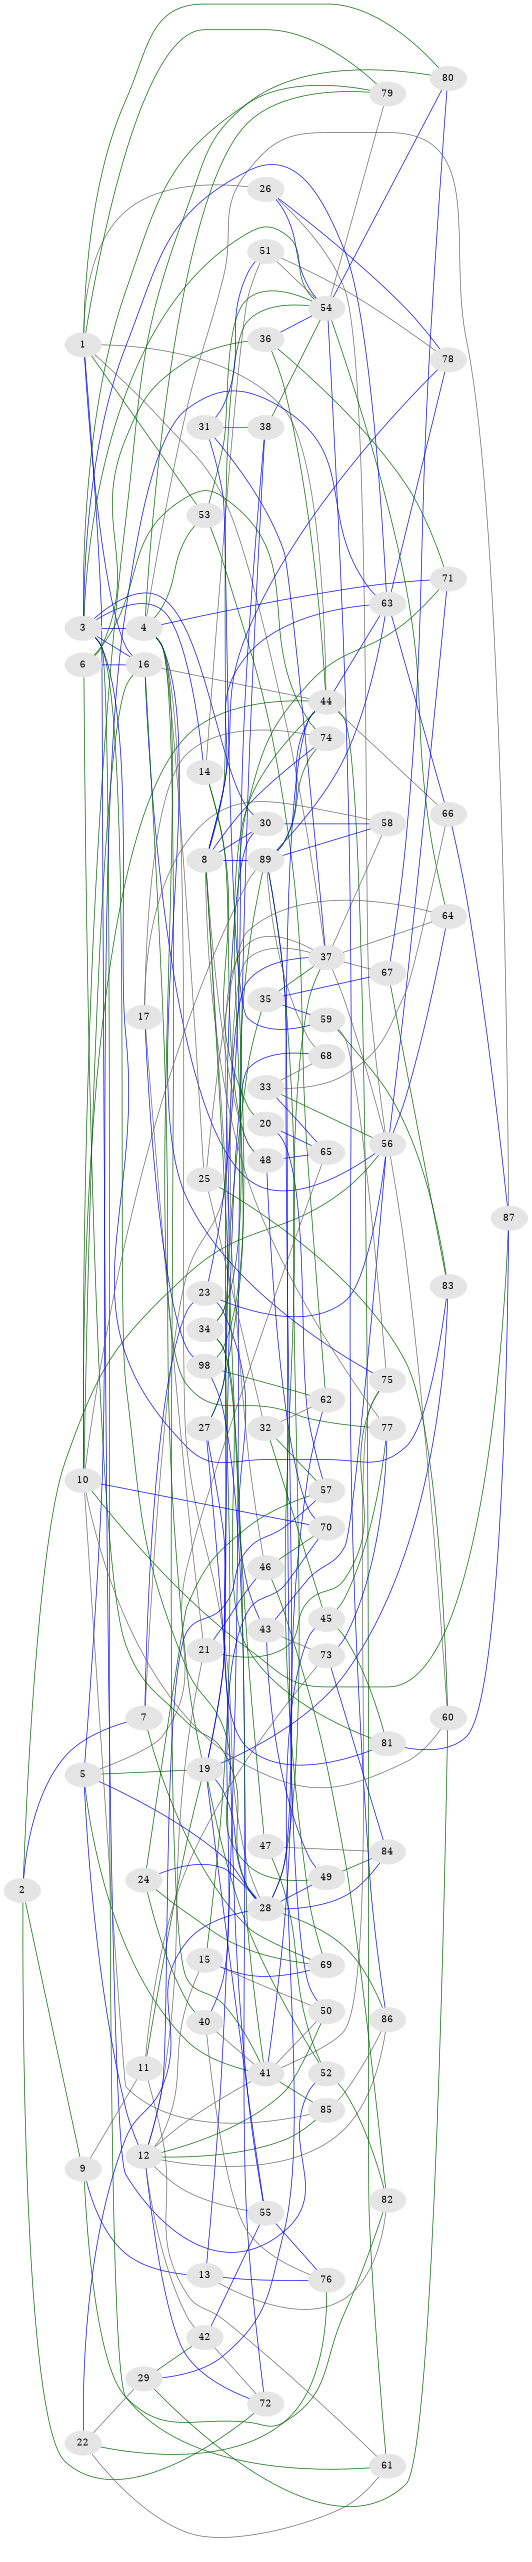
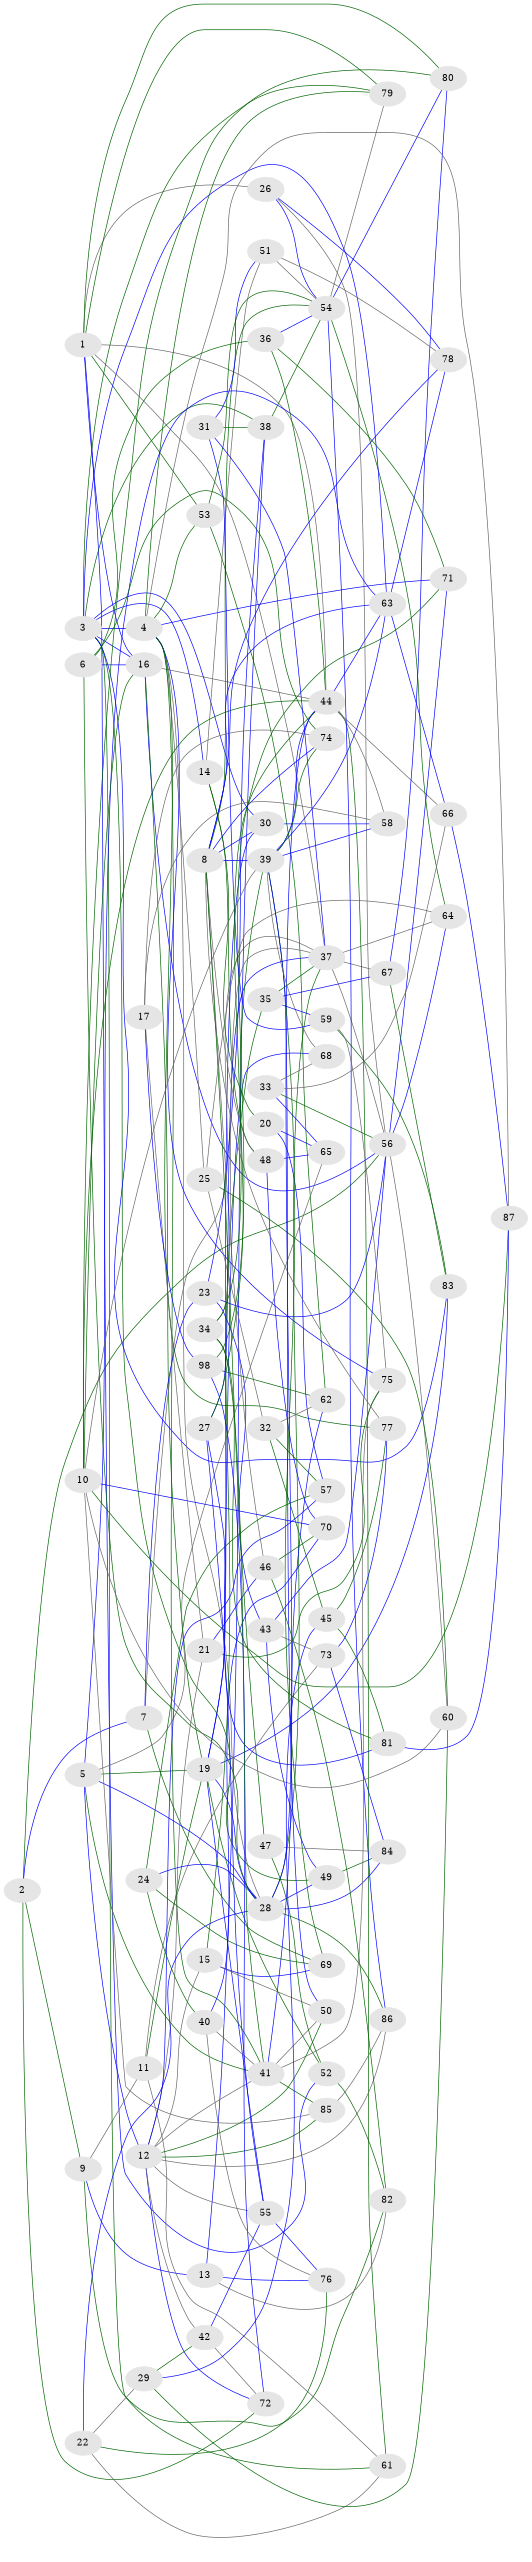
  graph {
    rankdir=LR
    node [color=gray90 style=filled]
    edge [color=blue weight=1.0]
    1
    16
    26
    37
    44
    52
    53
    79
    80
    56
    19
    54
    78
    64
    67
    61
    63
    58
    66
    82
    62
    2
    7
    9
    72
    23
    69
    11
    13
    71
    60
    3
    4
    14
    30
    49
    83
    25
    28
    41
    75
    77
    87
    48
    20
    51
    84
    86
    32
    85
    50
    5
    12
    65
    15
    21
    42
    55
    57
    68
    6
    36
    74
    38
    43
    8
-   39 [label=89]
+   39
    46
    47
    70
    73
    76
    10
    35
    59
    17
    n77 [label=98]
    22
    29
    45
    24
    40
    27
    81
    31
    33
    34
    1 -- 16
    1 -- 26 [color=gray40]
    1 -- 37 [color=gray40]
    1 -- 44 [color=gray40]
    1 -- 52
    1 -- 53 [color=darkgreen]
    1 -- 79 [color=darkgreen]
    1 -- 80 [color=darkgreen]
    16 -- 44 [color=gray40]
    16 -- 56
    16 -- 19 [color=darkgreen weight=2.0]
    26 -- 56 [color=gray40]
    26 -- 54
    26 -- 78
    37 -- 56 [color=gray40 weight=3.0]
    37 -- 64 [color=gray40]
    37 -- 67 [color=gray40]
    44 -- 61 [color=darkgreen]
    44 -- 63
-   37 -- 58 [color=gray40]
+   44 -- 58 [color=gray40]
    44 -- 66 [color=gray40]
    52 -- 82 [color=darkgreen]
    53 -- 54 [color=darkgreen]
    53 -- 62 [color=darkgreen]
    56 -- 64
    56 -- 71
    56 -- 60 [color=gray40]
    19 -- 52 [color=darkgreen]
    19 -- 30
    19 -- 83
    19 -- 28 [weight=2.0]
    19 -- 55
    19 -- 68
    54 -- 79 [color=gray40]
    54 -- 80
    54 -- 64 [color=darkgreen]
    54 -- 86
    67 -- 80
    67 -- 83 [color=darkgreen]
    63 -- 78
    63 -- 66
    66 -- 87
    2 -- 56 [color=darkgreen]
    2 -- 7
    2 -- 9 [color=darkgreen]
    2 -- 72 [color=darkgreen]
    7 -- 37 [color=gray40]
    7 -- 23
    7 -- 69 [color=darkgreen]
    9 -- 82 [color=darkgreen]
    9 -- 11 [color=gray40]
    9 -- 13
    23 -- 56
    23 -- 38
    23 -- 43
    11 -- 19 [color=darkgreen]
    11 -- 61 [color=gray40]
    11 -- 73 [color=gray40]
    13 -- 82 [color=gray40]
    13 -- 38
    13 -- 76
    3 -- 16
    3 -- 79 [color=darkgreen]
-   3 -- 54 [color=darkgreen]
+   3 -- 38 [color=darkgreen]
    3 -- 61 [color=darkgreen]
    3 -- 63
    3 -- 4 [weight=3.0]
    3 -- 14
    3 -- 30
    3 -- 49 [color=darkgreen]
    3 -- 83
    4 -- 53 [color=darkgreen]
    4 -- 79 [color=darkgreen]
    4 -- 71
    4 -- 25 [color=gray40]
    4 -- 28 [color=gray40]
    4 -- 41 [color=darkgreen]
    4 -- 75
    4 -- 77 [color=darkgreen]
    4 -- 87 [color=gray40]
    14 -- 48 [color=darkgreen]
    14 -- 20 [color=darkgreen]
    14 -- 51 [color=gray40]
    30 -- 58
    49 -- 84 [color=darkgreen]
    25 -- 64 [color=gray40]
    25 -- 60 [color=darkgreen]
    25 -- 32 [color=gray40]
    28 -- 37 [color=darkgreen]
    28 -- 44
    28 -- 49
    28 -- 84
    28 -- 86 [color=darkgreen]
    41 -- 62
    41 -- 75 [color=gray40]
    41 -- 85 [color=darkgreen]
    41 -- 50 [color=gray40]
    48 -- 65
    48 -- 70
    20 -- 65
    20 -- 57
    51 -- 54 [color=gray40]
    51 -- 78 [color=gray40]
    32 -- 62 [color=gray40]
    32 -- 57 [color=darkgreen]
    32 -- 45 [color=darkgreen]
    85 -- 86 [color=gray40]
    5 -- 19 [color=darkgreen weight=2.0]
    5 -- 63 [weight=2.0]
    5 -- 28
    5 -- 41 [color=darkgreen]
    5 -- 12
    5 -- 65 [color=gray40]
    12 -- 72
    12 -- 41 [color=gray40 weight=2.0]
    12 -- 86 [color=gray40]
    12 -- 85 [color=darkgreen]
    12 -- 50 [color=darkgreen]
    12 -- 15 [color=gray40]
    12 -- 21 [color=gray40]
    12 -- 42 [color=gray40]
    12 -- 55 [color=gray40]
    12 -- 57
    15 -- 69
    15 -- 50 [color=gray40]
    15 -- 35 [color=darkgreen]
    21 -- 75 [color=darkgreen]
    21 -- 46
    42 -- 72 [color=gray40]
    42 -- 55
    55 -- 76
    6 -- 16
    6 -- 28 [color=darkgreen]
    6 -- 36 [color=darkgreen]
    6 -- 74 [color=darkgreen]
    36 -- 44 [color=darkgreen]
    36 -- 54
    36 -- 71 [color=darkgreen]
    38 -- 54 [color=darkgreen]
    43 -- 56
    43 -- 49
    43 -- 73 [color=gray40]
    8 -- 54 [color=darkgreen]
    8 -- 78
    8 -- 63
    8 -- 30
    8 -- 77 [color=gray40]
    8 -- 48 [color=gray40]
    8 -- 74
    8 -- 39 [weight=2.0]
    8 -- 46 [color=gray40]
    8 -- 47 [color=darkgreen weight=2.0]
    39 -- 44
    39 -- 63
    39 -- 58
    39 -- 69 [color=darkgreen]
    39 -- 50
    39 -- 68 [color=gray40 weight=2.0]
    39 -- 74 [color=darkgreen]
    46 -- 82 [color=darkgreen]
    46 -- 70 [color=darkgreen]
    47 -- 52 [color=darkgreen]
    47 -- 84 [color=gray40]
    73 -- 77
    73 -- 84
    10 -- 16 [color=darkgreen]
    10 -- 44 [color=darkgreen]
    10 -- 80 [color=darkgreen]
    10 -- 60 [color=gray40]
    10 -- 87 [color=darkgreen]
    10 -- 85 [color=gray40]
    10 -- 39 [color=gray40]
    10 -- 70
    35 -- 37 [color=darkgreen]
    35 -- 67
    35 -- 59
    59 -- 83 [color=darkgreen]
    59 -- 75 [color=gray40]
    17 -- 58 [color=gray40]
    17 -- 21 [color=gray40]
    17 -- 74 [color=gray40]
    17 -- n77
    n77 -- 62 [color=darkgreen]
    n77 -- 72
    n77 -- 71 [color=darkgreen]
    22 -- 61 [color=gray40]
    22 -- 28
    22 -- 76 [color=darkgreen]
    22 -- 29 [color=gray40]
    29 -- 60 [color=darkgreen]
    29 -- 42 [color=darkgreen]
    29 -- 45
    45 -- 77 [color=darkgreen]
    45 -- 81 [color=darkgreen]
    24 -- 69 [color=darkgreen]
    24 -- 28
    24 -- 57 [color=darkgreen]
    24 -- 40 [color=darkgreen]
    40 -- 41 [color=gray40]
    40 -- 70
    40 -- 76 [color=gray40]
    27 -- 37
    27 -- 55
    27 -- 39 [color=darkgreen]
    27 -- 81
    81 -- 87
    31 -- 37
    31 -- 51
    31 -- 38 [color=darkgreen]
    31 -- 59
    33 -- 56 [color=darkgreen]
    33 -- 66 [color=gray40]
    33 -- 65
    33 -- 68 [color=gray40]
    34 -- 37 [color=gray40]
    34 -- 44 [color=darkgreen]
    34 -- 41 [color=darkgreen]
    34 -- 81 [color=darkgreen]
  }
